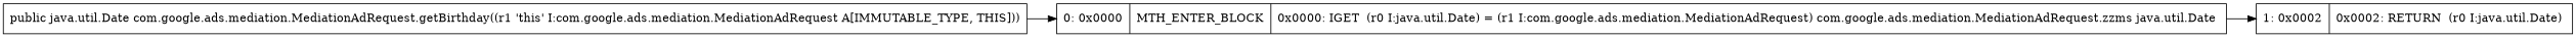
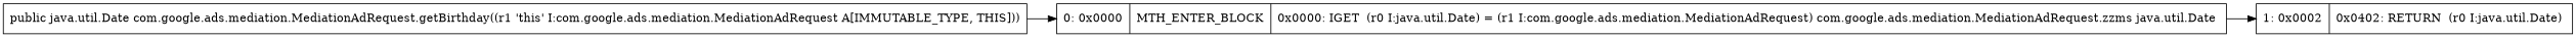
  digraph {
    rankdir=LR
    node [shape=record]
    n1 [label="{0\:\ 0x0000|MTH_ENTER_BLOCK\l|0x0000: IGET  (r0 I:java.util.Date) = (r1 I:com.google.ads.mediation.MediationAdRequest) com.google.ads.mediation.MediationAdRequest.zzms java.util.Date \l}"]
-   n2 [label="{1\:\ 0x0002|0x0002: RETURN  (r0 I:java.util.Date) \l}"]
+   n2 [label="{1\:\ 0x0002|0x0402: RETURN  (r0 I:java.util.Date) \l}"]
    n3 [label="{public java.util.Date com.google.ads.mediation.MediationAdRequest.getBirthday((r1 'this' I:com.google.ads.mediation.MediationAdRequest A[IMMUTABLE_TYPE, THIS])) }"]
    n1 -> n2
    n3 -> n1
  }
